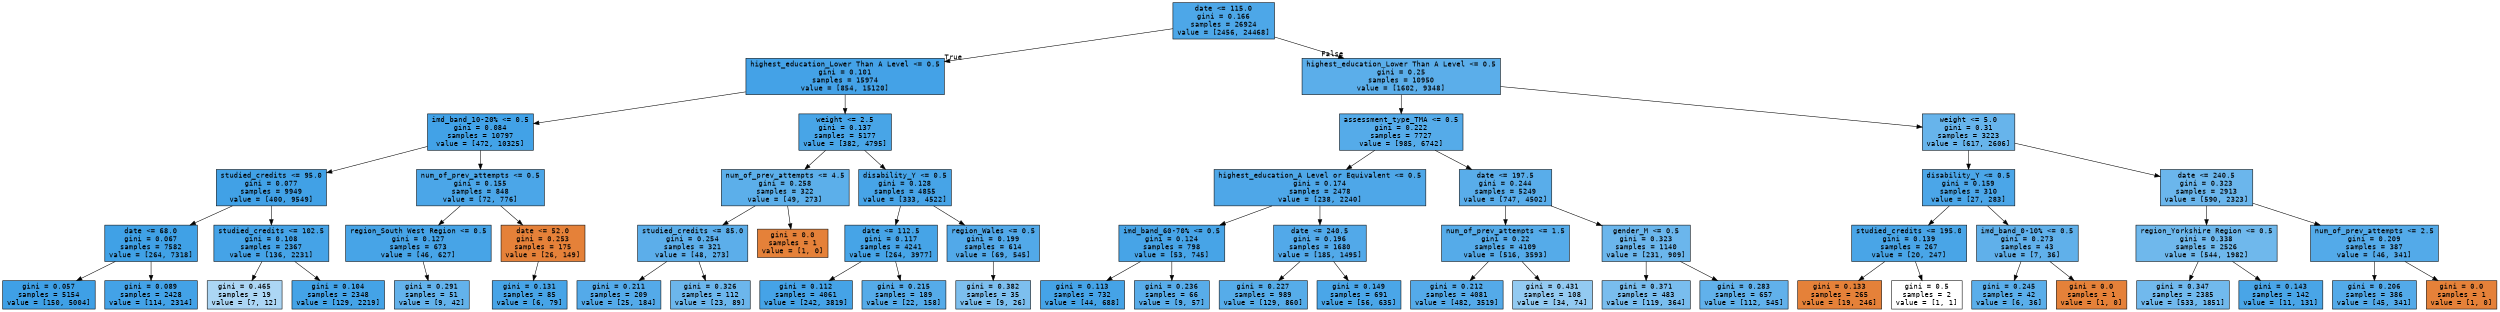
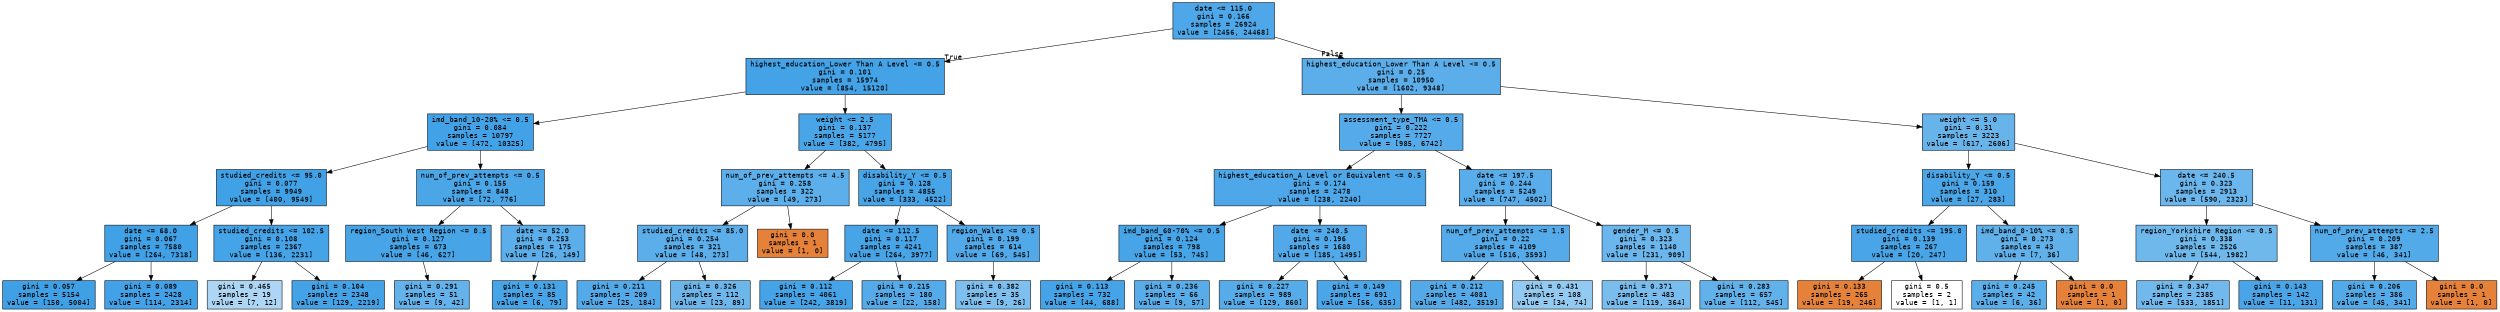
  digraph {
    fontname="DejaVu Sans Mono"
    node [color=black fillcolor="#e58139ff" fontname="DejaVu Sans Mono" shape=box style=filled]
    edge [fontname="DejaVu Sans Mono"]
    n1 [fillcolor="#399de5e5" label="date <= 115.0\ngini = 0.166\nsamples = 26924\nvalue = [2456, 24468]"]
    n2 [fillcolor="#399de5f1" label="highest_education_Lower Than A Level <= 0.5\ngini = 0.101\nsamples = 15974\nvalue = [854, 15120]"]
    n3 [fillcolor="#399de5d3" label="highest_education_Lower Than A Level <= 0.5\ngini = 0.25\nsamples = 10950\nvalue = [1602, 9348]"]
    n4 [fillcolor="#399de5f3" label="imd_band_10-20% <= 0.5\ngini = 0.084\nsamples = 10797\nvalue = [472, 10325]"]
    n5 [fillcolor="#399de5eb" label="weight <= 2.5\ngini = 0.137\nsamples = 5177\nvalue = [382, 4795]"]
    n6 [fillcolor="#399de5da" label="assessment_type_TMA <= 0.5\ngini = 0.222\nsamples = 7727\nvalue = [985, 6742]"]
    n7 [fillcolor="#399de5c3" label="weight <= 5.0\ngini = 0.31\nsamples = 3223\nvalue = [617, 2606]"]
    n8 [fillcolor="#399de5f4" label="studied_credits <= 95.0\ngini = 0.077\nsamples = 9949\nvalue = [400, 9549]"]
    n9 [fillcolor="#399de5e7" label="num_of_prev_attempts <= 0.5\ngini = 0.155\nsamples = 848\nvalue = [72, 776]"]
    n10 [fillcolor="#399de5d1" label="num_of_prev_attempts <= 4.5\ngini = 0.258\nsamples = 322\nvalue = [49, 273]"]
    n11 [fillcolor="#399de5ec" label="disability_Y <= 0.5\ngini = 0.128\nsamples = 4855\nvalue = [333, 4522]"]
-   n12 [fillcolor="#399de5f6" label="date <= 68.0\ngini = 0.067\nsamples = 7582\nvalue = [264, 7318]"]
+   n12 [fillcolor="#399de5f6" label="date <= 68.0\ngini = 0.067\nsamples = 7580\nvalue = [264, 7318]"]
    n13 [fillcolor="#399de5ef" label="studied_credits <= 102.5\ngini = 0.108\nsamples = 2367\nvalue = [136, 2231]"]
    n14 [fillcolor="#399de5ec" label="region_South West Region <= 0.5\ngini = 0.127\nsamples = 673\nvalue = [46, 627]"]
-   n15 [label="date <= 52.0\ngini = 0.253\nsamples = 175\nvalue = [26, 149]"]
+   n15 [fillcolor="#399de5d3" label="date <= 52.0\ngini = 0.253\nsamples = 175\nvalue = [26, 149]"]
    n16 [fillcolor="#399de5f7" label="gini = 0.057\nsamples = 5154\nvalue = [150, 5004]"]
    n17 [fillcolor="#399de5f2" label="gini = 0.089\nsamples = 2428\nvalue = [114, 2314]"]
    n18 [fillcolor="#399de56a" label="gini = 0.465\nsamples = 19\nvalue = [7, 12]"]
    n19 [fillcolor="#399de5f0" label="gini = 0.104\nsamples = 2348\nvalue = [129, 2219]"]
    n20 [fillcolor="#399de5c8" label="gini = 0.291\nsamples = 51\nvalue = [9, 42]"]
    n21 [fillcolor="#399de5ec" label="gini = 0.131\nsamples = 85\nvalue = [6, 79]"]
    n22 [fillcolor="#399de5d2" label="studied_credits <= 85.0\ngini = 0.254\nsamples = 321\nvalue = [48, 273]"]
    n23 [label="gini = 0.0\nsamples = 1\nvalue = [1, 0]"]
    n24 [fillcolor="#399de5ee" label="date <= 112.5\ngini = 0.117\nsamples = 4241\nvalue = [264, 3977]"]
    n25 [fillcolor="#399de5df" label="region_Wales <= 0.5\ngini = 0.199\nsamples = 614\nvalue = [69, 545]"]
    n26 [fillcolor="#399de5dc" label="gini = 0.211\nsamples = 209\nvalue = [25, 184]"]
    n27 [fillcolor="#399de5bd" label="gini = 0.326\nsamples = 112\nvalue = [23, 89]"]
    n28 [fillcolor="#399de5ef" label="gini = 0.112\nsamples = 4061\nvalue = [242, 3819]"]
-   n29 [fillcolor="#399de5db" label="gini = 0.215\nsamples = 189\nvalue = [22, 158]"]
+   n29 [fillcolor="#399de5db" label="gini = 0.215\nsamples = 180\nvalue = [22, 158]"]
    n30 [fillcolor="#399de5a7" label="gini = 0.382\nsamples = 35\nvalue = [9, 26]"]
    n31 [fillcolor="#399de5e4" label="highest_education_A Level or Equivalent <= 0.5\ngini = 0.174\nsamples = 2478\nvalue = [238, 2240]"]
    n32 [fillcolor="#399de5d5" label="date <= 197.5\ngini = 0.244\nsamples = 5249\nvalue = [747, 4502]"]
    n33 [fillcolor="#399de5e7" label="disability_Y <= 0.5\ngini = 0.159\nsamples = 310\nvalue = [27, 283]"]
    n34 [fillcolor="#399de5be" label="date <= 240.5\ngini = 0.323\nsamples = 2913\nvalue = [590, 2323]"]
    n35 [fillcolor="#399de5ed" label="imd_band_60-70% <= 0.5\ngini = 0.124\nsamples = 798\nvalue = [53, 745]"]
    n36 [fillcolor="#399de5df" label="date <= 240.5\ngini = 0.196\nsamples = 1680\nvalue = [185, 1495]"]
    n37 [fillcolor="#399de5da" label="num_of_prev_attempts <= 1.5\ngini = 0.22\nsamples = 4109\nvalue = [516, 3593]"]
    n38 [fillcolor="#399de5be" label="gender_M <= 0.5\ngini = 0.323\nsamples = 1140\nvalue = [231, 909]"]
    n39 [fillcolor="#399de5ef" label="gini = 0.113\nsamples = 732\nvalue = [44, 688]"]
    n40 [fillcolor="#399de5d7" label="gini = 0.236\nsamples = 66\nvalue = [9, 57]"]
    n41 [fillcolor="#399de5d9" label="gini = 0.227\nsamples = 989\nvalue = [129, 860]"]
    n42 [fillcolor="#399de5e9" label="gini = 0.149\nsamples = 691\nvalue = [56, 635]"]
    n43 [fillcolor="#399de5dc" label="gini = 0.212\nsamples = 4081\nvalue = [482, 3519]"]
    n44 [fillcolor="#399de58a" label="gini = 0.431\nsamples = 108\nvalue = [34, 74]"]
    n45 [fillcolor="#399de5ac" label="gini = 0.371\nsamples = 483\nvalue = [119, 364]"]
    n46 [fillcolor="#399de5cb" label="gini = 0.283\nsamples = 657\nvalue = [112, 545]"]
    n47 [fillcolor="#399de5ea" label="studied_credits <= 195.0\ngini = 0.139\nsamples = 267\nvalue = [20, 247]"]
    n48 [fillcolor="#399de5cd" label="imd_band_0-10% <= 0.5\ngini = 0.273\nsamples = 43\nvalue = [7, 36]"]
    n49 [fillcolor="#399de5b9" label="region_Yorkshire Region <= 0.5\ngini = 0.338\nsamples = 2526\nvalue = [544, 1982]"]
    n50 [fillcolor="#399de5dd" label="num_of_prev_attempts <= 2.5\ngini = 0.209\nsamples = 387\nvalue = [46, 341]"]
    n51 [label="gini = 0.133\nsamples = 265\nvalue = [19, 246]"]
    n52 [fillcolor="#e5813900" label="gini = 0.5\nsamples = 2\nvalue = [1, 1]"]
    n53 [fillcolor="#399de5d4" label="gini = 0.245\nsamples = 42\nvalue = [6, 36]"]
    n54 [label="gini = 0.0\nsamples = 1\nvalue = [1, 0]"]
    n55 [fillcolor="#399de5b6" label="gini = 0.347\nsamples = 2385\nvalue = [533, 1851]"]
    n56 [fillcolor="#399de5ea" label="gini = 0.143\nsamples = 142\nvalue = [11, 131]"]
    n57 [fillcolor="#399de5dd" label="gini = 0.206\nsamples = 386\nvalue = [45, 341]"]
    n58 [label="gini = 0.0\nsamples = 1\nvalue = [1, 0]"]
    n1 -> n2 [headlabel=True labelangle=45 labeldistance=2.5]
    n1 -> n3 [headlabel=False labelangle=-45 labeldistance=2.5]
    n2 -> n4
    n2 -> n5
    n3 -> n6
    n3 -> n7
    n4 -> n8
    n4 -> n9
    n5 -> n10
    n5 -> n11
    n6 -> n31
    n6 -> n32
    n7 -> n33
    n7 -> n34
    n8 -> n12
    n8 -> n13
    n9 -> n14
    n9 -> n15
    n10 -> n22
    n10 -> n23
    n11 -> n24
    n11 -> n25
    n12 -> n16
    n12 -> n17
    n13 -> n18
    n13 -> n19
    n14 -> n20
    n15 -> n21
    n22 -> n26
    n22 -> n27
    n24 -> n28
    n24 -> n29
    n25 -> n30
    n31 -> n35
    n31 -> n36
    n32 -> n37
    n32 -> n38
    n33 -> n47
    n33 -> n48
    n34 -> n49
    n34 -> n50
    n35 -> n39
    n35 -> n40
    n36 -> n41
    n36 -> n42
    n37 -> n43
    n37 -> n44
    n38 -> n45
    n38 -> n46
    n47 -> n51
    n47 -> n52
    n48 -> n53
    n48 -> n54
    n49 -> n55
    n49 -> n56
    n50 -> n57
    n50 -> n58
  }
